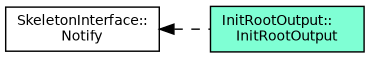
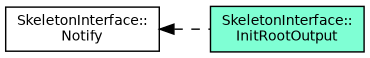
  digraph {
    rankdir=LR
    node [color=black fontname=Helvetica fontsize=10 shape=record style=filled]
    n1 [fillcolor=white fontcolor=black height=0.2 label="SkeletonInterface::\lNotify" width=0.4]
-   n2 [fillcolor=aquamarine height=0.2 label="InitRootOutput::\lInitRootOutput" width=0.4]
+   n2 [fillcolor=aquamarine height=0.2 label="SkeletonInterface::\lInitRootOutput" width=0.4]
    n1 -> n2 [color=black dir=back fontname=Helvetica fontsize=10 labelfontname=Helvetica labelfontsize=10 style=dashed]
  }
